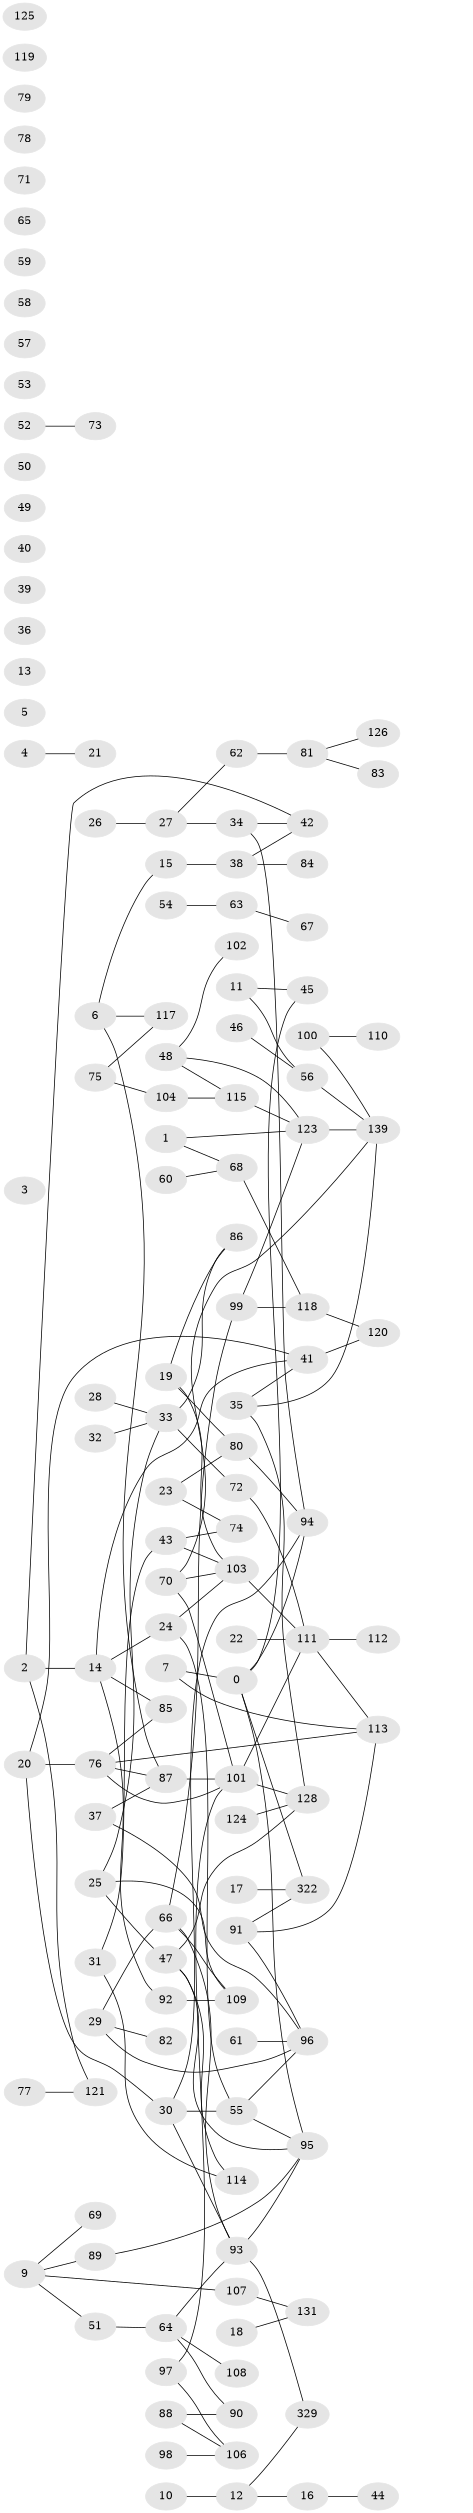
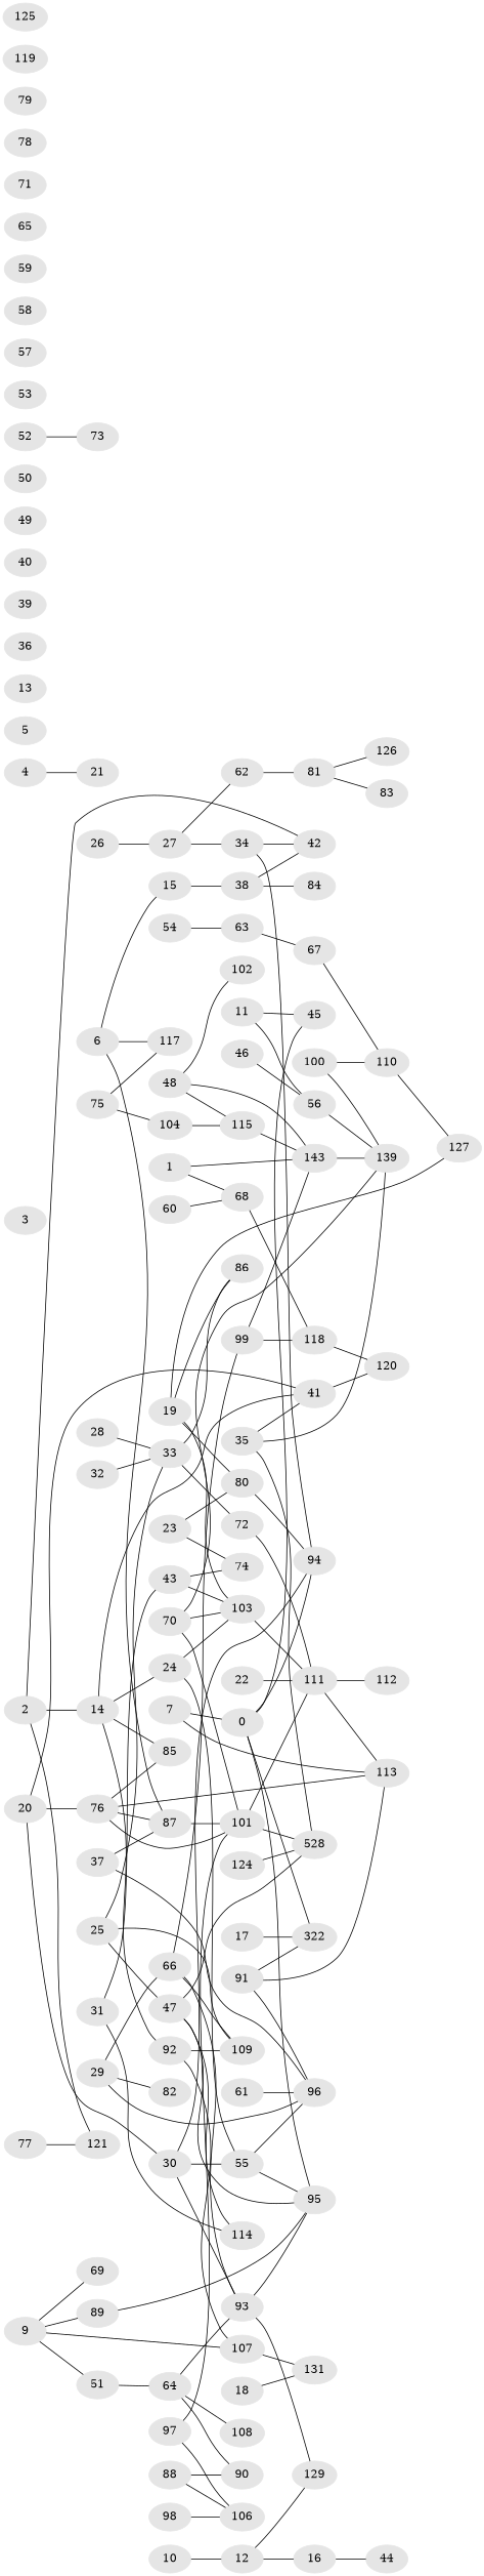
  graph {
    rankdir=LR
    node [color=gray90 style=filled]
    1
-   123
+   123 [label=143]
    68
    99
    118
    n6 [label=139]
    2
    14
    42
    121
    24
    41
    85
    92
    3
    4
    21
    5
    6
    15
    87
    117
    38
    101
    n25 [label=0]
    7
    113
    45
    94
    95
    n31 [label=322]
    9
    51
    69
    89
    107
    64
    131
    10
    12
    16
-   129 [label=329]
+   129
    11
    56
    44
    13
    103
    55
    120
    109
    84
    17
    18
    19
    80
    86
+   127
    111
    20
    30
    76
    93
    22
    112
    23
    74
    96
    25
    33
    47
    72
    114
-   128
+   128 [label=528]
    26
    27
    34
    62
    81
    28
    29
    66
    82
    31
    43
    32
    35
    36
    37
    39
    40
    46
    48
    102
    115
    49
    50
    90
    108
    52
    73
    53
    54
    63
    67
    57
    58
    59
    60
    61
    83
    126
    110
    65
    70
    71
    75
    104
    77
    78
    79
    88
    106
    91
    97
    98
    100
    119
    124
    125
    1 -- 123
    1 -- 68
    123 -- n6
    68 -- 118
    99 -- 123
    99 -- 118
    118 -- 120
    2 -- 14
    2 -- 42
    2 -- 121
    14 -- 24
    14 -- 41
    14 -- 85
    14 -- 92
    24 -- 103
    24 -- 55
    41 -- 120
+   92 -- 107
    92 -- 109
    4 -- 21
    6 -- 15
    6 -- 87
    6 -- 117
    15 -- 38
    87 -- 101
    38 -- 42
    38 -- 84
    101 -- 111
    101 -- 128
    n25 -- 45
    n25 -- 94
    n25 -- 95
    n25 -- n31
    7 -- n25
    7 -- 113
    9 -- 51
    9 -- 69
    9 -- 89
    9 -- 107
    51 -- 64
    89 -- 95
    107 -- 131
    64 -- 93
    64 -- 90
    64 -- 108
    10 -- 12
    12 -- 16
    12 -- 129
    16 -- 44
    11 -- 45
    11 -- 56
    56 -- n6
    103 -- 111
    55 -- 95
    55 -- 96
    17 -- n31
    18 -- 131
    19 -- 103
    19 -- 80
    19 -- 86
+   19 -- 127
    80 -- 94
    111 -- 113
    111 -- 112
    20 -- 41
    20 -- 30
    20 -- 76
    30 -- 94
    30 -- 55
    30 -- 93
    76 -- 85
    76 -- 87
    76 -- 101
    76 -- 113
    93 -- 95
    93 -- 129
    22 -- 111
    23 -- 80
    23 -- 74
    25 -- 109
    25 -- 33
    25 -- 47
    33 -- 86
    33 -- 72
    47 -- 95
    47 -- 114
    47 -- 128
    72 -- 111
    26 -- 27
    27 -- 34
    27 -- 62
    34 -- 42
    34 -- 94
    62 -- 81
    81 -- 83
    81 -- 126
    28 -- 33
    29 -- 96
    29 -- 66
    29 -- 82
    66 -- 99
    66 -- 109
    66 -- 93
    31 -- 114
    31 -- 43
    43 -- 103
    43 -- 74
    32 -- 33
    35 -- n6
    35 -- 41
    35 -- 128
    37 -- 87
    37 -- 96
    46 -- 56
    48 -- 123
    48 -- 102
    48 -- 115
    115 -- 123
    52 -- 73
    54 -- 63
    63 -- 67
+   67 -- 110
    60 -- 68
    61 -- 96
+   110 -- 127
    70 -- n6
    70 -- 101
    70 -- 103
    75 -- 117
    75 -- 104
    104 -- 115
    77 -- 121
    88 -- 90
    88 -- 106
    91 -- 113
    91 -- n31
    91 -- 96
    97 -- 101
    97 -- 106
    98 -- 106
    100 -- n6
    100 -- 110
    124 -- 128
  }
